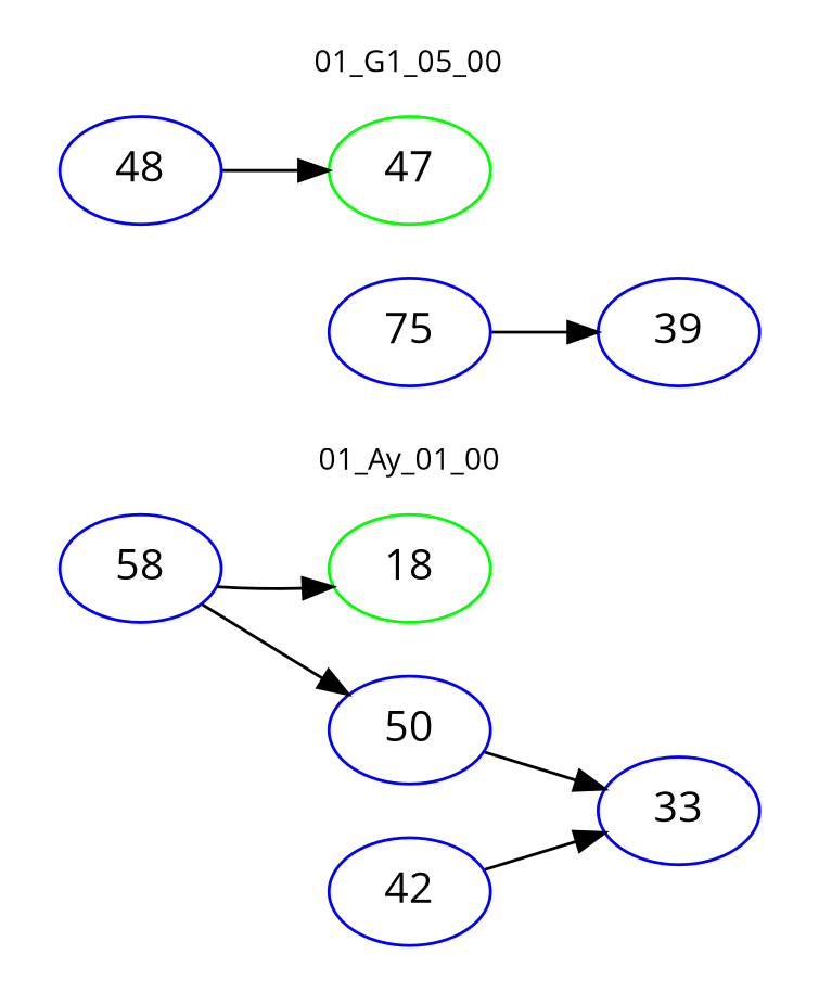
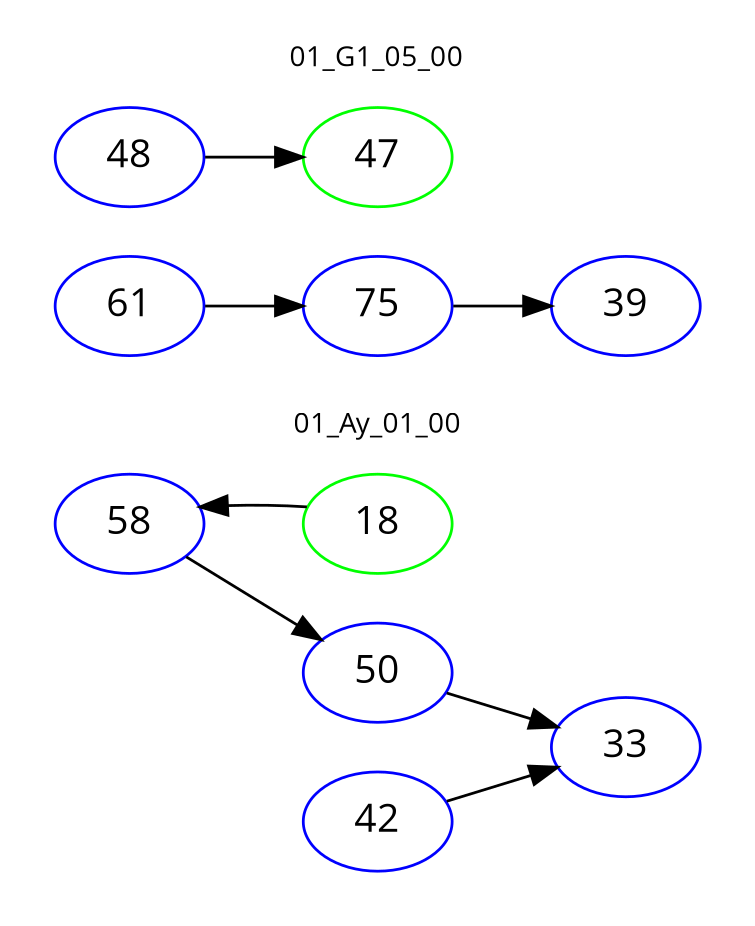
  digraph {
    fontname="Open Sans"
    rankdir=LR
    node [color=blue fontname="Open Sans"]
    edge [color=black fontname="Open Sans"]
    n1 [label=58]
    n2 [label=50]
    n3 [color=green label=18]
    n4 [label=42]
    n5 [label=33]
    n6 [label=48]
    n7 [color=green label=47]
+   n8 [label=61]
    n9 [label=75]
    n10 [label=39]
    subgraph cluster_1 {
      color=white
      fontsize=10
      label="01_Ay_01_00"
      n1
      n2
      n3
      n4
      n5
    }
    subgraph cluster_2 {
      color=white
      fontsize=10
      label="01_G1_05_00"
      n6
      n7
+     n8
      n9
      n10
    }
    n1 -> n2
-   n1 -> n3
+   n3 -> n1
    n2 -> n5
    n4 -> n5
    n6 -> n7
+   n8 -> n9
    n9 -> n10
  }
